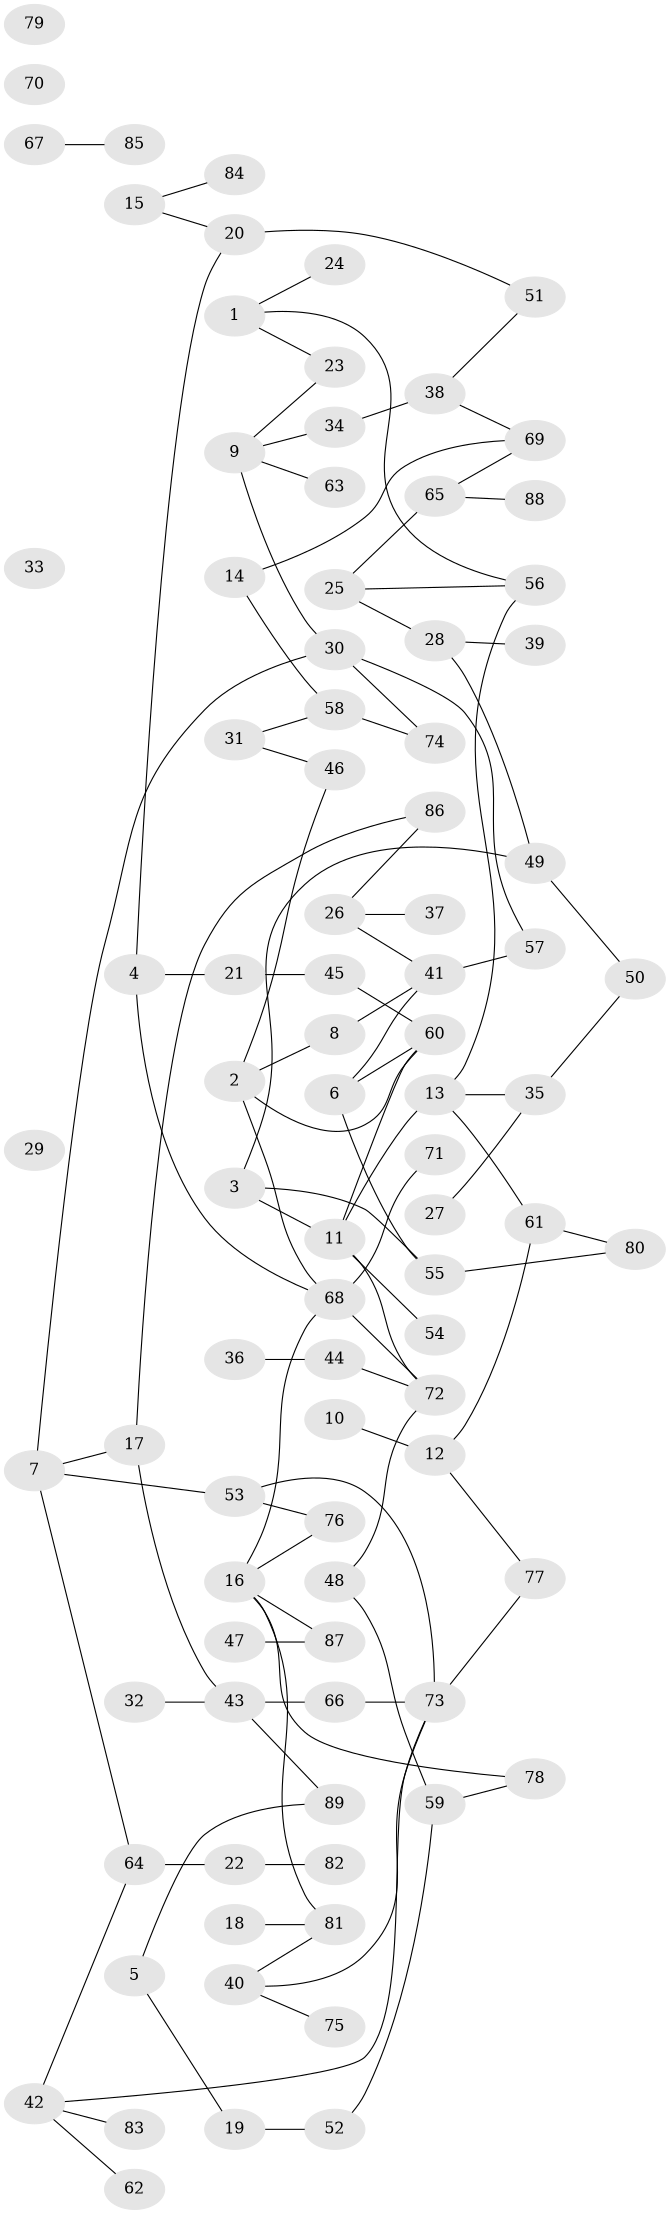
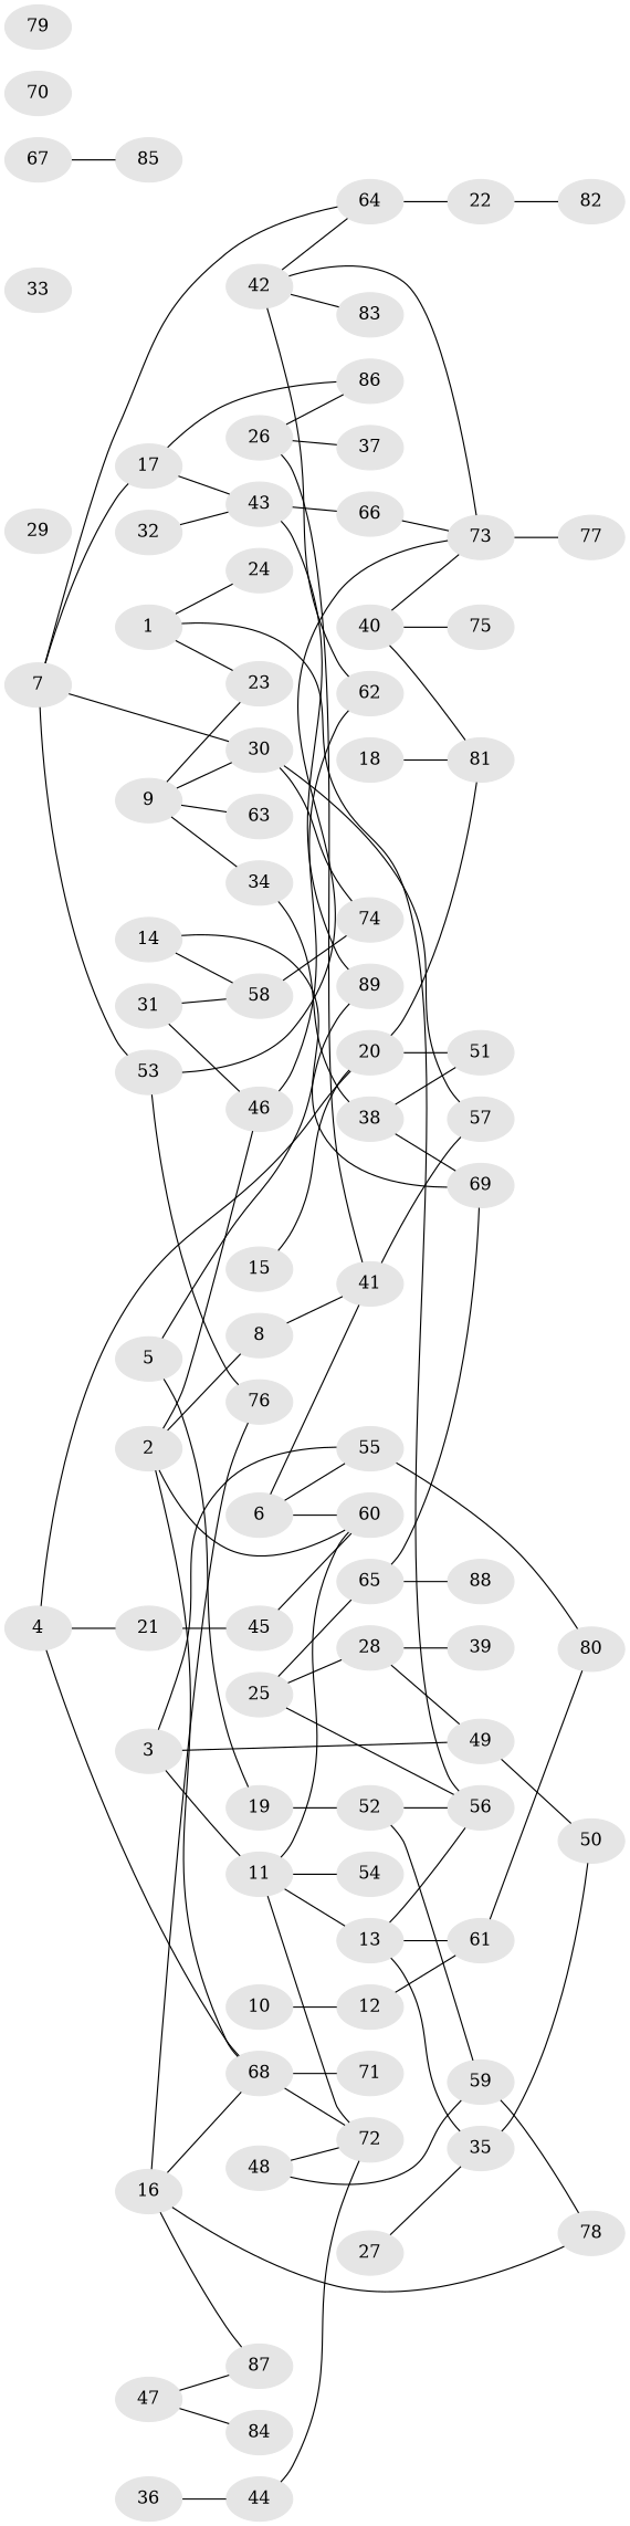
  graph {
    rankdir=LR
    node [color=gray90 style=filled]
    1
    23
    24
    56
    2
    8
    46
    60
    68
    41
    62
    72
    71
    3
    11
    49
    55
    13
    54
    50
    80
    4
    20
    21
    51
    45
    5
    19
    89
    52
    6
    57
    7
    17
    30
    53
    64
    43
    86
    74
    76
    73
    22
    9
    34
    63
    38
    10
    12
    61
    77
    35
    14
    58
    69
    15
    84
    16
    78
    81
    87
    66
    18
    59
    82
    25
    28
    65
    39
    88
    26
    37
    27
    29
    31
    32
    33
    36
    44
    40
    75
    42
    83
    47
    48
    67
    85
    70
    79
    1 -- 23
    1 -- 24
    1 -- 56
    2 -- 8
    2 -- 46
    2 -- 60
    2 -- 68
    8 -- 41
+   46 -- 62
    68 -- 72
    68 -- 71
    41 -- 57
    3 -- 11
    3 -- 49
    3 -- 55
    11 -- 60
    11 -- 72
    11 -- 13
    11 -- 54
    49 -- 50
    55 -- 80
    13 -- 56
    13 -- 61
    13 -- 35
    4 -- 68
    4 -- 20
    4 -- 21
    20 -- 51
    21 -- 45
    45 -- 60
    5 -- 19
    5 -- 89
    19 -- 52
+   52 -- 56
    52 -- 59
    6 -- 60
    6 -- 41
    6 -- 55
    7 -- 17
    7 -- 30
    7 -- 53
    7 -- 64
    17 -- 43
    17 -- 86
    30 -- 57
    30 -- 74
    53 -- 76
    53 -- 73
    64 -- 22
    43 -- 89
    43 -- 66
    73 -- 77
    22 -- 82
    9 -- 23
    9 -- 30
    9 -- 34
    9 -- 63
    34 -- 38
    38 -- 51
    38 -- 69
    10 -- 12
    12 -- 61
-   12 -- 77
    61 -- 80
    35 -- 50
    14 -- 58
    14 -- 69
    58 -- 74
    15 -- 20
-   15 -- 84
+   47 -- 84
    16 -- 68
    16 -- 76
    16 -- 78
-   16 -- 81
+   20 -- 81
    16 -- 87
    66 -- 73
    18 -- 81
    59 -- 78
    25 -- 56
    25 -- 28
    25 -- 65
    28 -- 49
    28 -- 39
    65 -- 69
    65 -- 88
    26 -- 41
    26 -- 86
    26 -- 37
    27 -- 35
    31 -- 46
    31 -- 58
    32 -- 43
    36 -- 44
    44 -- 72
    40 -- 73
    40 -- 81
    40 -- 75
    42 -- 62
    42 -- 64
    42 -- 73
    42 -- 83
    47 -- 87
    48 -- 72
    48 -- 59
    67 -- 85
  }
